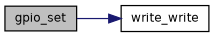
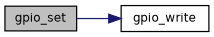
  digraph {
    rankdir=LR
    node [color=black fontname=Helvetica fontsize=10 shape=record style=filled]
    n1 [fillcolor=grey75 fontcolor=black height=0.2 label=gpio_set width=0.4]
-   n2 [fillcolor=white height=0.2 label=write_write width=0.4]
+   n2 [fillcolor=white height=0.2 label=gpio_write width=0.4]
    n1 -> n2 [color=midnightblue fontname=Helvetica fontsize=10 labelfontname=Helvetica labelfontsize=10 style=solid]
  }
